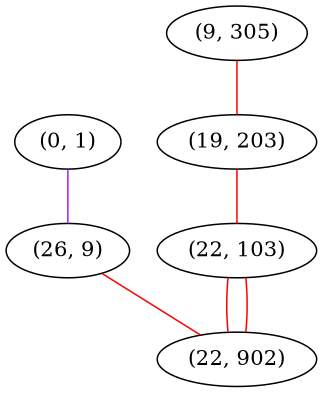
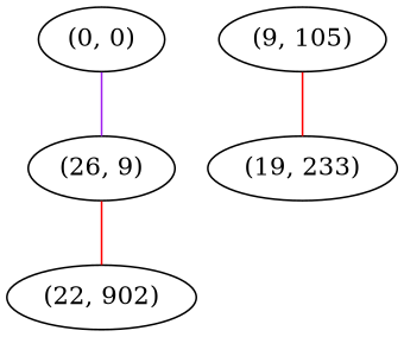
  graph {
    edge [color=red weight=1]
-   "(0, 0)" [label="(0, 1)"]
+   "(0, 0)"
    "(26, 9)"
    n3 [label="(22, 902)"]
-   "(9, 105)" [label="(9, 305)"]
-   "(19, 233)" [label="(19, 203)"]
-   "(22, 103)"
+   "(9, 105)"
+   "(19, 233)"
    "(0, 0)" -- "(26, 9)" [color=purple weight=4]
    "(26, 9)" -- n3
    "(9, 105)" -- "(19, 233)"
-   "(19, 233)" -- "(22, 103)"
-   "(22, 103)" -- n3
-   "(22, 103)" -- n3
  }
